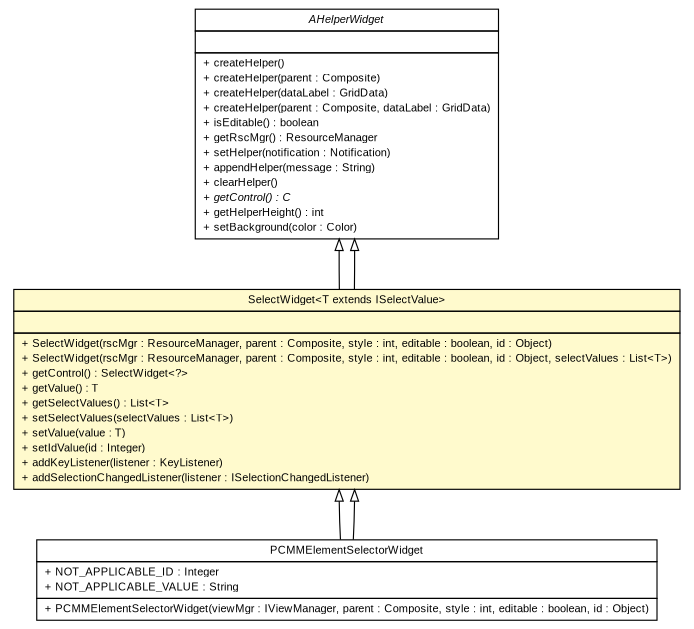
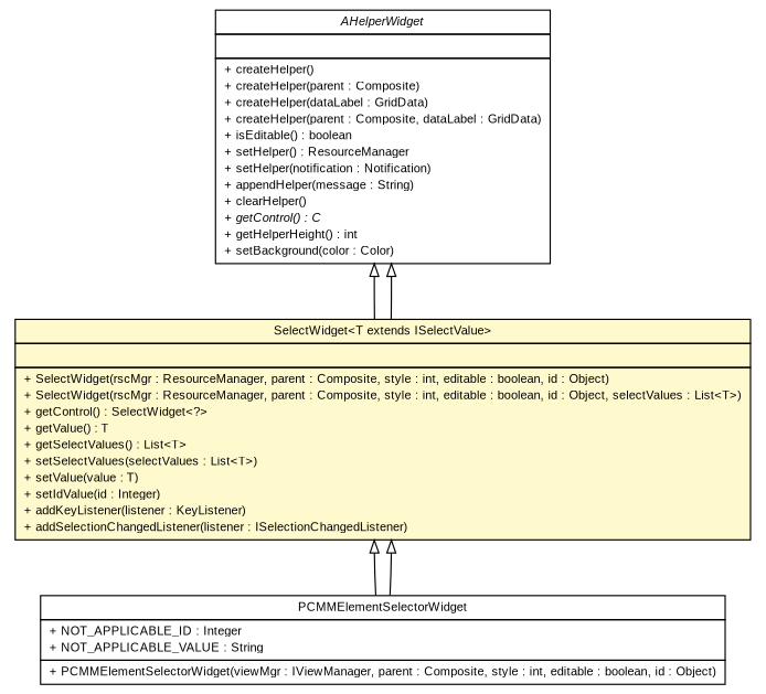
  digraph {
    nodesep=0.25
    ranksep=0.5
    node [fontcolor=black fontname=arial fontsize=10.0 shape=plaintext]
    edge [arrowtail=empty dir=back fontname=arial fontsize=10 headport=p labelfontname=arial labelfontsize=10 tailport=p]
-   n1 [label=<<table title="gov.sandia.cf.parts.widgets.AHelperWidget" border="0" cellborder="1" cellspacing="0" cellpadding="2" port="p" href="./AHelperWidget.html"> 		<tr><td><table border="0" cellspacing="0" cellpadding="1"> <tr><td align="center" balign="center"><font face="arial italic"> AHelperWidget </font></td></tr> 		</table></td></tr> 		<tr><td><table border="0" cellspacing="0" cellpadding="1"> <tr><td align="left" balign="left">  </td></tr> 		</table></td></tr> 		<tr><td><table border="0" cellspacing="0" cellpadding="1"> <tr><td align="left" balign="left"> + createHelper() </td></tr> <tr><td align="left" balign="left"> + createHelper(parent : Composite) </td></tr> <tr><td align="left" balign="left"> + createHelper(dataLabel : GridData) </td></tr> <tr><td align="left" balign="left"> + createHelper(parent : Composite, dataLabel : GridData) </td></tr> <tr><td align="left" balign="left"> + isEditable() : boolean </td></tr> <tr><td align="left" balign="left"> + getRscMgr() : ResourceManager </td></tr> <tr><td align="left" balign="left"> + setHelper(notification : Notification) </td></tr> <tr><td align="left" balign="left"> + appendHelper(message : String) </td></tr> <tr><td align="left" balign="left"> + clearHelper() </td></tr> <tr><td align="left" balign="left"><font face="arial italic" point-size="10.0"> + getControl() : C </font></td></tr> <tr><td align="left" balign="left"> + getHelperHeight() : int </td></tr> <tr><td align="left" balign="left"> + setBackground(color : Color) </td></tr> 		</table></td></tr> 		</table>>]
+   n1 [label=<<table title="gov.sandia.cf.parts.widgets.AHelperWidget" border="0" cellborder="1" cellspacing="0" cellpadding="2" port="p" href="./AHelperWidget.html"> 		<tr><td><table border="0" cellspacing="0" cellpadding="1"> <tr><td align="center" balign="center"><font face="arial italic"> AHelperWidget </font></td></tr> 		</table></td></tr> 		<tr><td><table border="0" cellspacing="0" cellpadding="1"> <tr><td align="left" balign="left">  </td></tr> 		</table></td></tr> 		<tr><td><table border="0" cellspacing="0" cellpadding="1"> <tr><td align="left" balign="left"> + createHelper() </td></tr> <tr><td align="left" balign="left"> + createHelper(parent : Composite) </td></tr> <tr><td align="left" balign="left"> + createHelper(dataLabel : GridData) </td></tr> <tr><td align="left" balign="left"> + createHelper(parent : Composite, dataLabel : GridData) </td></tr> <tr><td align="left" balign="left"> + isEditable() : boolean </td></tr> <tr><td align="left" balign="left"> + setHelper() : ResourceManager </td></tr> <tr><td align="left" balign="left"> + setHelper(notification : Notification) </td></tr> <tr><td align="left" balign="left"> + appendHelper(message : String) </td></tr> <tr><td align="left" balign="left"> + clearHelper() </td></tr> <tr><td align="left" balign="left"><font face="arial italic" point-size="10.0"> + getControl() : C </font></td></tr> <tr><td align="left" balign="left"> + getHelperHeight() : int </td></tr> <tr><td align="left" balign="left"> + setBackground(color : Color) </td></tr> 		</table></td></tr> 		</table>>]
    n2 [label=<<table title="gov.sandia.cf.parts.widgets.SelectWidget" border="0" cellborder="1" cellspacing="0" cellpadding="2" port="p" bgcolor="lemonChiffon" href="./SelectWidget.html"> 		<tr><td><table border="0" cellspacing="0" cellpadding="1"> <tr><td align="center" balign="center"> SelectWidget&lt;T extends ISelectValue&gt; </td></tr> 		</table></td></tr> 		<tr><td><table border="0" cellspacing="0" cellpadding="1"> <tr><td align="left" balign="left">  </td></tr> 		</table></td></tr> 		<tr><td><table border="0" cellspacing="0" cellpadding="1"> <tr><td align="left" balign="left"> + SelectWidget(rscMgr : ResourceManager, parent : Composite, style : int, editable : boolean, id : Object) </td></tr> <tr><td align="left" balign="left"> + SelectWidget(rscMgr : ResourceManager, parent : Composite, style : int, editable : boolean, id : Object, selectValues : List&lt;T&gt;) </td></tr> <tr><td align="left" balign="left"> + getControl() : SelectWidget&lt;?&gt; </td></tr> <tr><td align="left" balign="left"> + getValue() : T </td></tr> <tr><td align="left" balign="left"> + getSelectValues() : List&lt;T&gt; </td></tr> <tr><td align="left" balign="left"> + setSelectValues(selectValues : List&lt;T&gt;) </td></tr> <tr><td align="left" balign="left"> + setValue(value : T) </td></tr> <tr><td align="left" balign="left"> + setIdValue(id : Integer) </td></tr> <tr><td align="left" balign="left"> + addKeyListener(listener : KeyListener) </td></tr> <tr><td align="left" balign="left"> + addSelectionChangedListener(listener : ISelectionChangedListener) </td></tr> 		</table></td></tr> 		</table>>]
    n3 [label=<<table title="gov.sandia.cf.parts.widgets.PCMMElementSelectorWidget" border="0" cellborder="1" cellspacing="0" cellpadding="2" port="p" href="./PCMMElementSelectorWidget.html"> 		<tr><td><table border="0" cellspacing="0" cellpadding="1"> <tr><td align="center" balign="center"> PCMMElementSelectorWidget </td></tr> 		</table></td></tr> 		<tr><td><table border="0" cellspacing="0" cellpadding="1"> <tr><td align="left" balign="left"> + NOT_APPLICABLE_ID : Integer </td></tr> <tr><td align="left" balign="left"> + NOT_APPLICABLE_VALUE : String </td></tr> 		</table></td></tr> 		<tr><td><table border="0" cellspacing="0" cellpadding="1"> <tr><td align="left" balign="left"> + PCMMElementSelectorWidget(viewMgr : IViewManager, parent : Composite, style : int, editable : boolean, id : Object) </td></tr> 		</table></td></tr> 		</table>>]
    n1 -> n2
    n1 -> n2
    n2 -> n3
    n2 -> n3
  }
